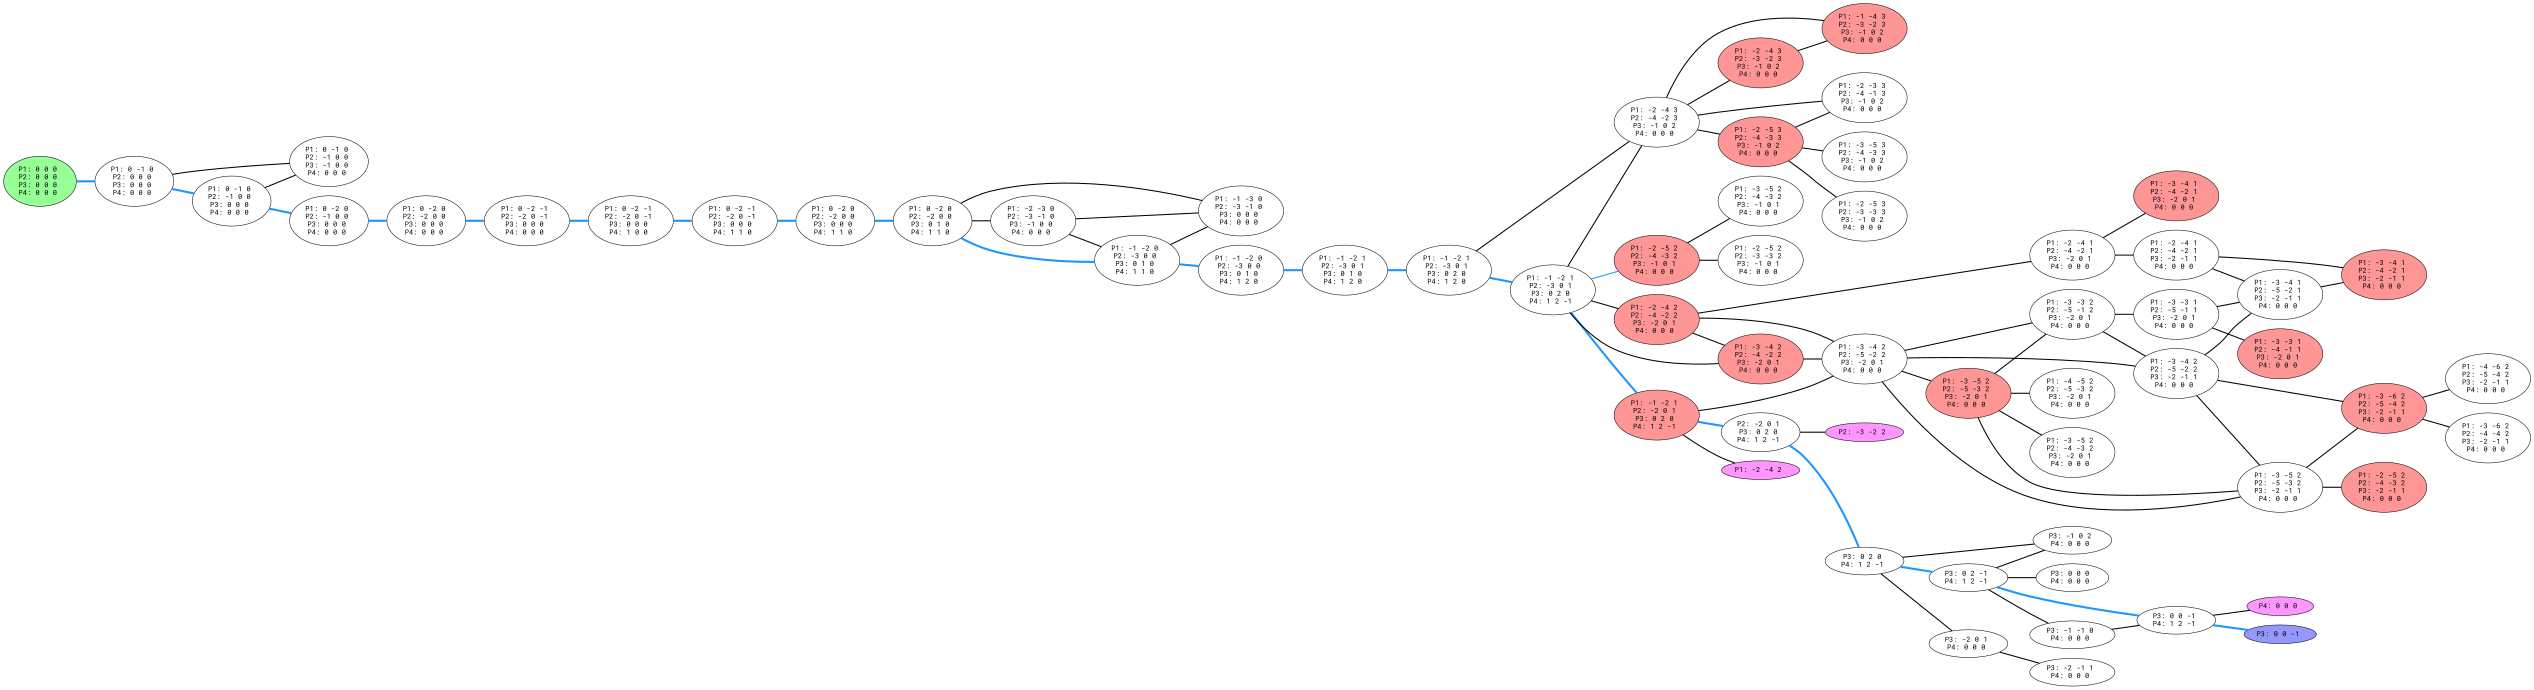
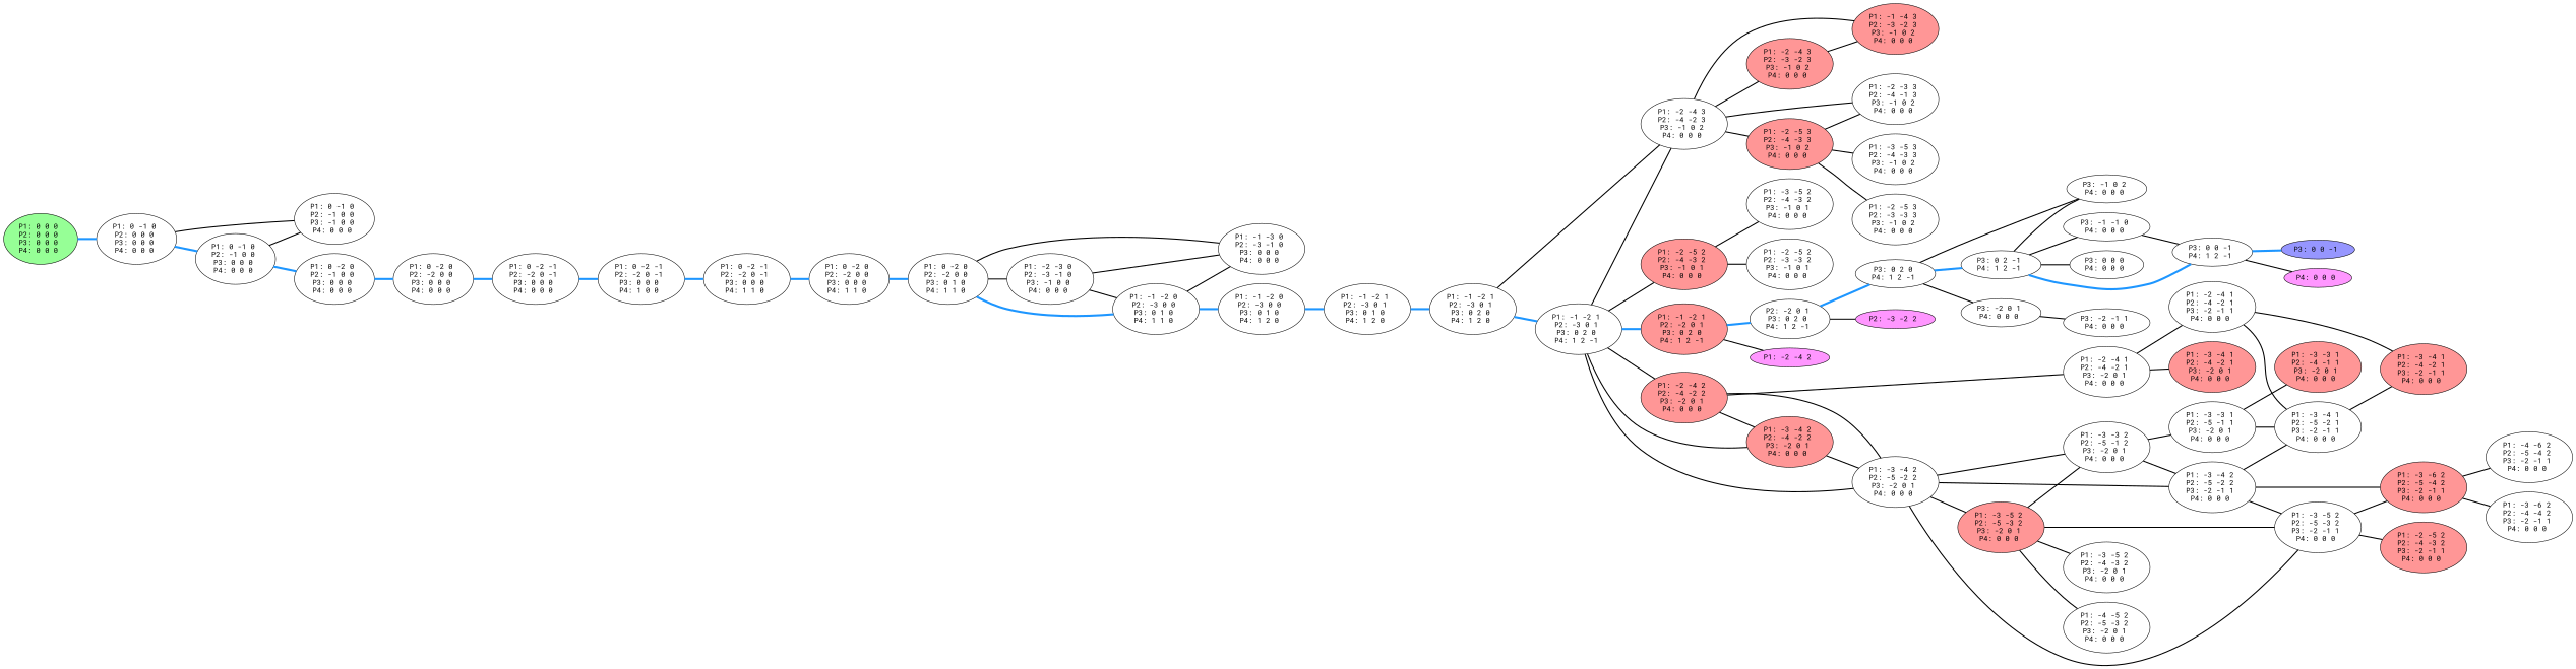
  graph {
    color=black
    fontname="Roboto Mono"
    rankdir=LR
    node [fontname="Roboto Mono"]
    edge [color=black fontname="Roboto Mono" style=bold]
    n1 [fillcolor="#96FF96" label="P1: 0 0 0 \nP2: 0 0 0 \nP3: 0 0 0 \nP4: 0 0 0 \n" style=filled]
    n2 [label="P1: 0 -1 0 \nP2: 0 0 0 \nP3: 0 0 0 \nP4: 0 0 0 \n"]
    n3 [label="P1: 0 -1 0 \nP2: -1 0 0 \nP3: 0 0 0 \nP4: 0 0 0 \n"]
    n4 [label="P1: 0 -1 0 \nP2: -1 0 0 \nP3: -1 0 0 \nP4: 0 0 0 \n"]
    n5 [label="P1: 0 -2 0 \nP2: -1 0 0 \nP3: 0 0 0 \nP4: 0 0 0 \n"]
    n6 [label="P1: 0 -2 0 \nP2: -2 0 0 \nP3: 0 0 0 \nP4: 0 0 0 \n"]
    n7 [label="P1: 0 -2 -1 \nP2: -2 0 -1 \nP3: 0 0 0 \nP4: 0 0 0 \n"]
    n8 [label="P1: 0 -2 -1 \nP2: -2 0 -1 \nP3: 0 0 0 \nP4: 1 0 0 \n"]
    n9 [label="P1: 0 -2 -1 \nP2: -2 0 -1 \nP3: 0 0 0 \nP4: 1 1 0 \n"]
    n10 [label="P1: 0 -2 0 \nP2: -2 0 0 \nP3: 0 0 0 \nP4: 1 1 0 \n"]
    n11 [label="P1: 0 -2 0 \nP2: -2 0 0 \nP3: 0 1 0 \nP4: 1 1 0 \n"]
    n12 [label="P1: -2 -3 0 \nP2: -3 -1 0 \nP3: -1 0 0 \nP4: 0 0 0 \n"]
    n13 [label="P1: -1 -2 0 \nP2: -3 0 0 \nP3: 0 1 0 \nP4: 1 1 0 \n"]
    n14 [label="P1: -1 -3 0 \nP2: -3 -1 0 \nP3: 0 0 0 \nP4: 0 0 0 \n"]
    n15 [label="P1: -1 -2 0 \nP2: -3 0 0 \nP3: 0 1 0 \nP4: 1 2 0 \n"]
    n16 [label="P1: -1 -2 1 \nP2: -3 0 1 \nP3: 0 1 0 \nP4: 1 2 0 \n"]
    n17 [label="P1: -1 -2 1 \nP2: -3 0 1 \nP3: 0 2 0 \nP4: 1 2 0 \n"]
    n18 [label="P1: -1 -2 1 \nP2: -3 0 1 \nP3: 0 2 0 \nP4: 1 2 -1 \n"]
    n19 [label="P1: -2 -4 3 \nP2: -4 -2 3 \nP3: -1 0 2 \nP4: 0 0 0 \n"]
    n20 [fillcolor="#FF9696" label="P1: -1 -2 1 \nP2: -2 0 1 \nP3: 0 2 0 \nP4: 1 2 -1 \n" style=filled]
    n21 [fillcolor="#FF9696" label="P1: -2 -5 2 \nP2: -4 -3 2 \nP3: -1 0 1 \nP4: 0 0 0 \n" style=filled]
    n22 [fillcolor="#FF9696" label="P1: -2 -4 2 \nP2: -4 -2 2 \nP3: -2 0 1 \nP4: 0 0 0 \n" style=filled]
    n23 [fillcolor="#FF9696" label="P1: -3 -4 2 \nP2: -4 -2 2 \nP3: -2 0 1 \nP4: 0 0 0 \n" style=filled]
    n24 [label="P1: -3 -4 2 \nP2: -5 -2 2 \nP3: -2 0 1 \nP4: 0 0 0 \n"]
    n25 [fillcolor="#FF9696" label="P1: -2 -4 3 \nP2: -3 -2 3 \nP3: -1 0 2 \nP4: 0 0 0 \n" style=filled]
    n26 [fillcolor="#FF9696" label="P1: -1 -4 3 \nP2: -3 -2 3 \nP3: -1 0 2 \nP4: 0 0 0 \n" style=filled]
    n27 [fillcolor="#FF9696" label="P1: -2 -5 3 \nP2: -4 -3 3 \nP3: -1 0 2 \nP4: 0 0 0 \n" style=filled]
    n28 [label="P1: -2 -3 3 \nP2: -4 -1 3 \nP3: -1 0 2 \nP4: 0 0 0 \n"]
    n29 [fillcolor="#FF96FF" label="P1: -2 -4 2 \n" style=filled]
    n30 [label="P2: -2 0 1 \nP3: 0 2 0 \nP4: 1 2 -1 \n"]
    n31 [label="P1: -3 -5 2 \nP2: -4 -3 2 \nP3: -1 0 1 \nP4: 0 0 0 \n"]
    n32 [label="P1: -2 -5 2 \nP2: -3 -3 2 \nP3: -1 0 1 \nP4: 0 0 0 \n"]
    n33 [label="P1: -2 -4 1 \nP2: -4 -2 1 \nP3: -2 0 1 \nP4: 0 0 0 \n"]
    n34 [fillcolor="#FF9696" label="P1: -3 -5 2 \nP2: -5 -3 2 \nP3: -2 0 1 \nP4: 0 0 0 \n" style=filled]
    n35 [label="P1: -3 -3 2 \nP2: -5 -1 2 \nP3: -2 0 1 \nP4: 0 0 0 \n"]
    n36 [label="P1: -3 -4 2 \nP2: -5 -2 2 \nP3: -2 -1 1 \nP4: 0 0 0 \n"]
    n37 [label="P1: -3 -5 2 \nP2: -5 -3 2 \nP3: -2 -1 1 \nP4: 0 0 0 \n"]
    n38 [label="P1: -3 -5 3 \nP2: -4 -3 3 \nP3: -1 0 2 \nP4: 0 0 0 \n"]
    n39 [label="P1: -2 -5 3 \nP2: -3 -3 3 \nP3: -1 0 2 \nP4: 0 0 0 \n"]
    n40 [fillcolor="#FF96FF" label="P2: -3 -2 2 \n" style=filled]
    n41 [label="P3: 0 2 0 \nP4: 1 2 -1 \n"]
    n42 [label="P1: -2 -4 1 \nP2: -4 -2 1 \nP3: -2 -1 1 \nP4: 0 0 0 \n"]
    n43 [fillcolor="#FF9696" label="P1: -3 -4 1 \nP2: -4 -2 1 \nP3: -2 0 1 \nP4: 0 0 0 \n" style=filled]
    n44 [label="P1: -4 -5 2 \nP2: -5 -3 2 \nP3: -2 0 1 \nP4: 0 0 0 \n"]
    n45 [label="P1: -3 -5 2 \nP2: -4 -3 2 \nP3: -2 0 1 \nP4: 0 0 0 \n"]
    n46 [label="P1: -3 -3 1 \nP2: -5 -1 1 \nP3: -2 0 1 \nP4: 0 0 0 \n"]
    n47 [fillcolor="#FF9696" label="P1: -3 -6 2 \nP2: -5 -4 2 \nP3: -2 -1 1 \nP4: 0 0 0 \n" style=filled]
    n48 [label="P1: -3 -4 1 \nP2: -5 -2 1 \nP3: -2 -1 1 \nP4: 0 0 0 \n"]
    n49 [fillcolor="#FF9696" label="P1: -2 -5 2 \nP2: -4 -3 2 \nP3: -2 -1 1 \nP4: 0 0 0 \n" style=filled]
    n50 [fillcolor="#FF9696" label="P1: -3 -4 1 \nP2: -4 -2 1 \nP3: -2 -1 1 \nP4: 0 0 0 \n" style=filled]
    n51 [fillcolor="#FF9696" label="P1: -3 -3 1 \nP2: -4 -1 1 \nP3: -2 0 1 \nP4: 0 0 0 \n" style=filled]
    n52 [label="P1: -4 -6 2 \nP2: -5 -4 2 \nP3: -2 -1 1 \nP4: 0 0 0 \n"]
    n53 [label="P1: -3 -6 2 \nP2: -4 -4 2 \nP3: -2 -1 1 \nP4: 0 0 0 \n"]
    n54 [label="P3: -2 0 1 \nP4: 0 0 0 \n"]
    n55 [label="P3: 0 2 -1 \nP4: 1 2 -1 \n"]
    n56 [label="P3: -1 0 2 \nP4: 0 0 0 \n"]
    n57 [label="P3: -2 -1 1 \nP4: 0 0 0 \n"]
    n58 [label="P3: 0 0 0 \nP4: 0 0 0 \n"]
    n59 [label="P3: -1 -1 0 \nP4: 0 0 0 \n"]
    n60 [label="P3: 0 0 -1 \nP4: 1 2 -1 \n"]
    n61 [fillcolor="#9696FF" label="P3: 0 0 -1 \n" style=filled]
    n62 [fillcolor="#FF96FF" label="P4: 0 0 0 \n" style=filled]
    n1 -- n2 [color="#1E96FF" penwidth=4.0]
    n2 -- n3 [color="#1E96FF" penwidth=4.0]
    n2 -- n4
    n3 -- n4
    n3 -- n5 [color="#1E96FF" penwidth=4.0]
    n5 -- n6 [color="#1E96FF" penwidth=4.0]
    n6 -- n7 [color="#1E96FF" penwidth=4.0]
    n7 -- n8 [color="#1E96FF" penwidth=4.0]
    n8 -- n9 [color="#1E96FF" penwidth=4.0]
    n9 -- n10 [color="#1E96FF" penwidth=4.0]
    n10 -- n11 [color="#1E96FF" penwidth=4.0]
    n11 -- n12
    n11 -- n13 [color="#1E96FF" penwidth=4.0]
    n11 -- n14
    n12 -- n13
    n12 -- n14
    n13 -- n14
    n13 -- n15 [color="#1E96FF" penwidth=4.0]
    n15 -- n16 [color="#1E96FF" penwidth=4.0]
    n16 -- n17 [color="#1E96FF" penwidth=4.0]
    n17 -- n18 [color="#1E96FF" penwidth=4.0]
    n17 -- n19
    n18 -- n19
    n18 -- n20 [color="#1E96FF" penwidth=4.0]
-   n18 -- n21 [color="#1E96FF"]
+   n18 -- n21
    n18 -- n22
    n18 -- n23
-   n20 -- n24
+   n18 -- n24
    n19 -- n25
    n19 -- n26
    n19 -- n27
    n19 -- n28
    n20 -- n29
    n20 -- n30 [color="#1E96FF" penwidth=4.0]
    n21 -- n31
    n21 -- n32
    n22 -- n23
    n22 -- n24
    n22 -- n33
    n23 -- n24
    n24 -- n34
    n24 -- n35
    n24 -- n36
    n24 -- n37
    n25 -- n26
    n27 -- n28
    n27 -- n38
    n27 -- n39
    n30 -- n40
    n30 -- n41 [color="#1E96FF" penwidth=4.0]
    n33 -- n42
    n33 -- n43
    n34 -- n35
    n34 -- n37
    n34 -- n44
    n34 -- n45
    n35 -- n36
    n35 -- n46
    n36 -- n37
    n36 -- n47
    n36 -- n48
    n37 -- n47
    n37 -- n49
    n41 -- n54
    n41 -- n55 [color="#1E96FF" penwidth=4.0]
    n41 -- n56
    n42 -- n48
    n42 -- n50
    n46 -- n48
    n46 -- n51
    n47 -- n52
    n47 -- n53
    n48 -- n50
    n54 -- n57
    n55 -- n56
    n55 -- n58
    n55 -- n59
    n55 -- n60 [color="#1E96FF" penwidth=4.0]
    n59 -- n60
    n60 -- n61 [color="#1E96FF" penwidth=4.0]
    n60 -- n62
  }
